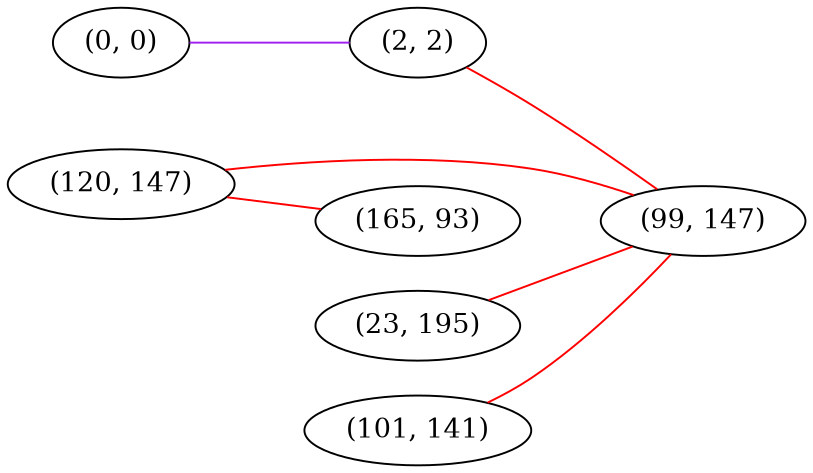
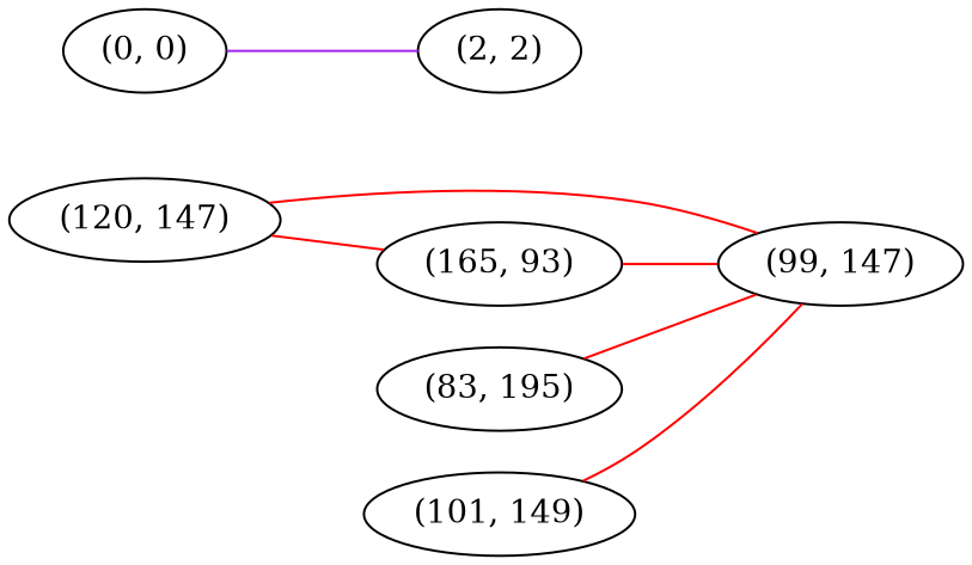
  graph {
    fontname="DejaVu Serif"
    rankdir=LR
    node [fontname="DejaVu Serif"]
    edge [color=red fontname="DejaVu Serif" weight=1]
    "(0, 0)"
    "(2, 2)"
    "(99, 147)"
    n4 [label="(120, 147)"]
    "(165, 93)"
-   "(23, 195)"
-   "(101, 149)" [label="(101, 141)"]
+   "(23, 195)" [label="(83, 195)"]
+   "(101, 149)"
    "(0, 0)" -- "(2, 2)" [color=purple weight=4]
-   "(2, 2)" -- "(99, 147)"
+   "(165, 93)" -- "(99, 147)"
    n4 -- "(99, 147)"
    n4 -- "(165, 93)"
    "(23, 195)" -- "(99, 147)"
    "(101, 149)" -- "(99, 147)"
  }
